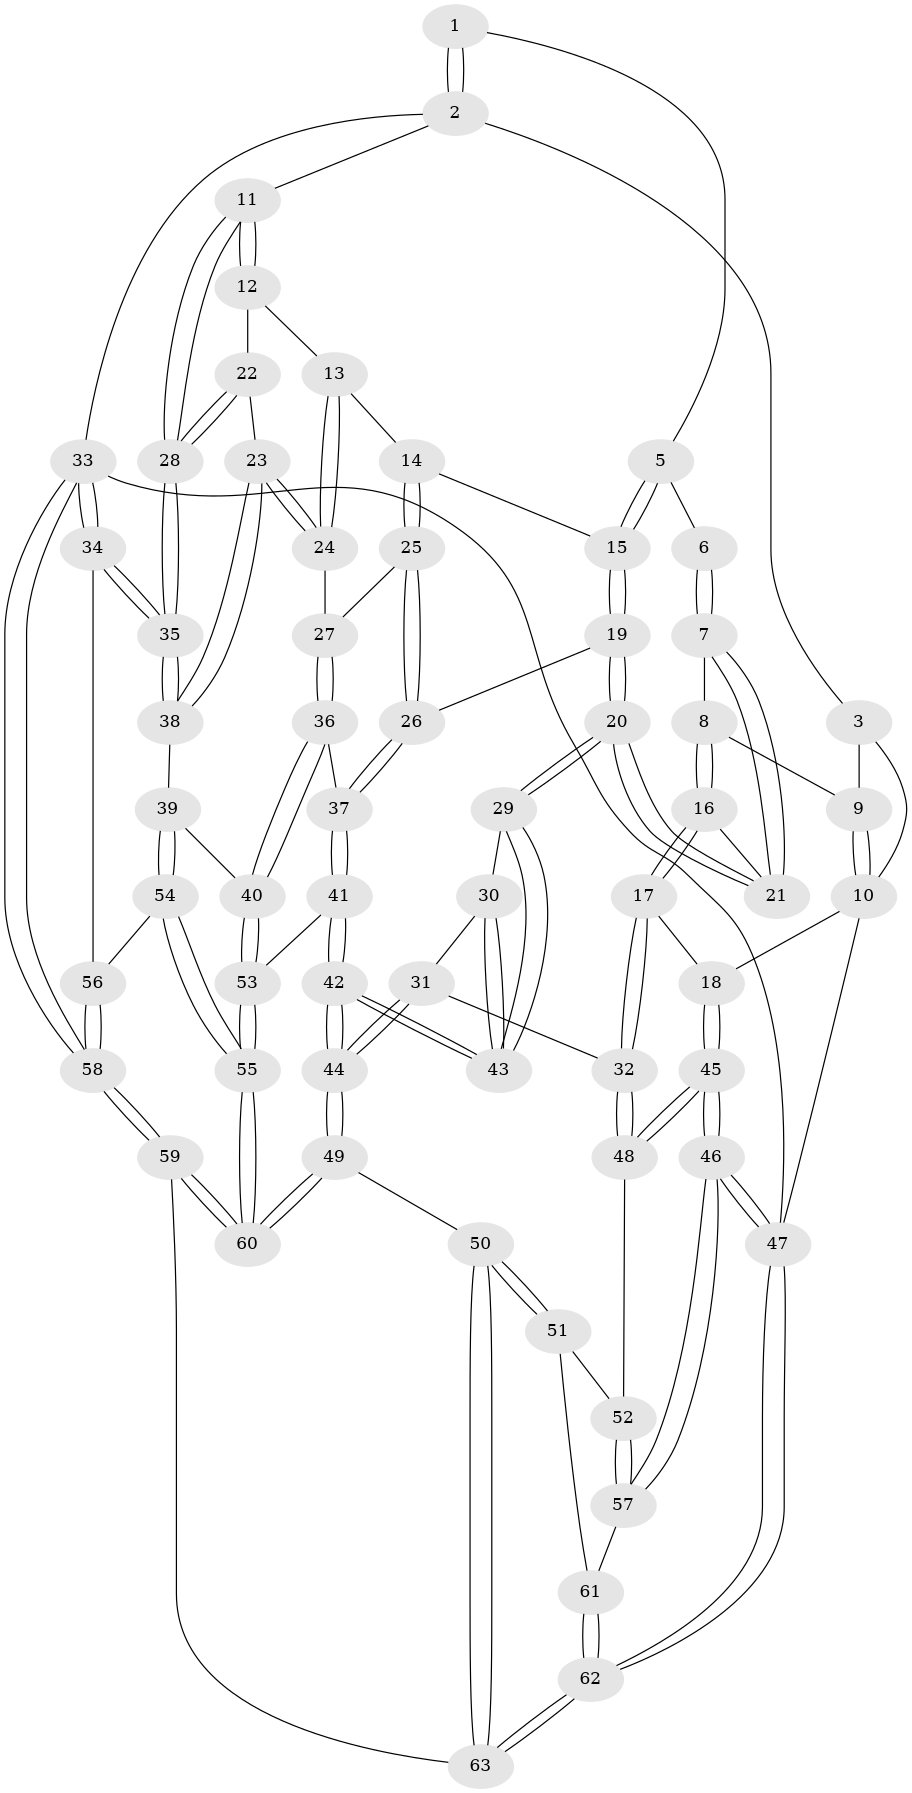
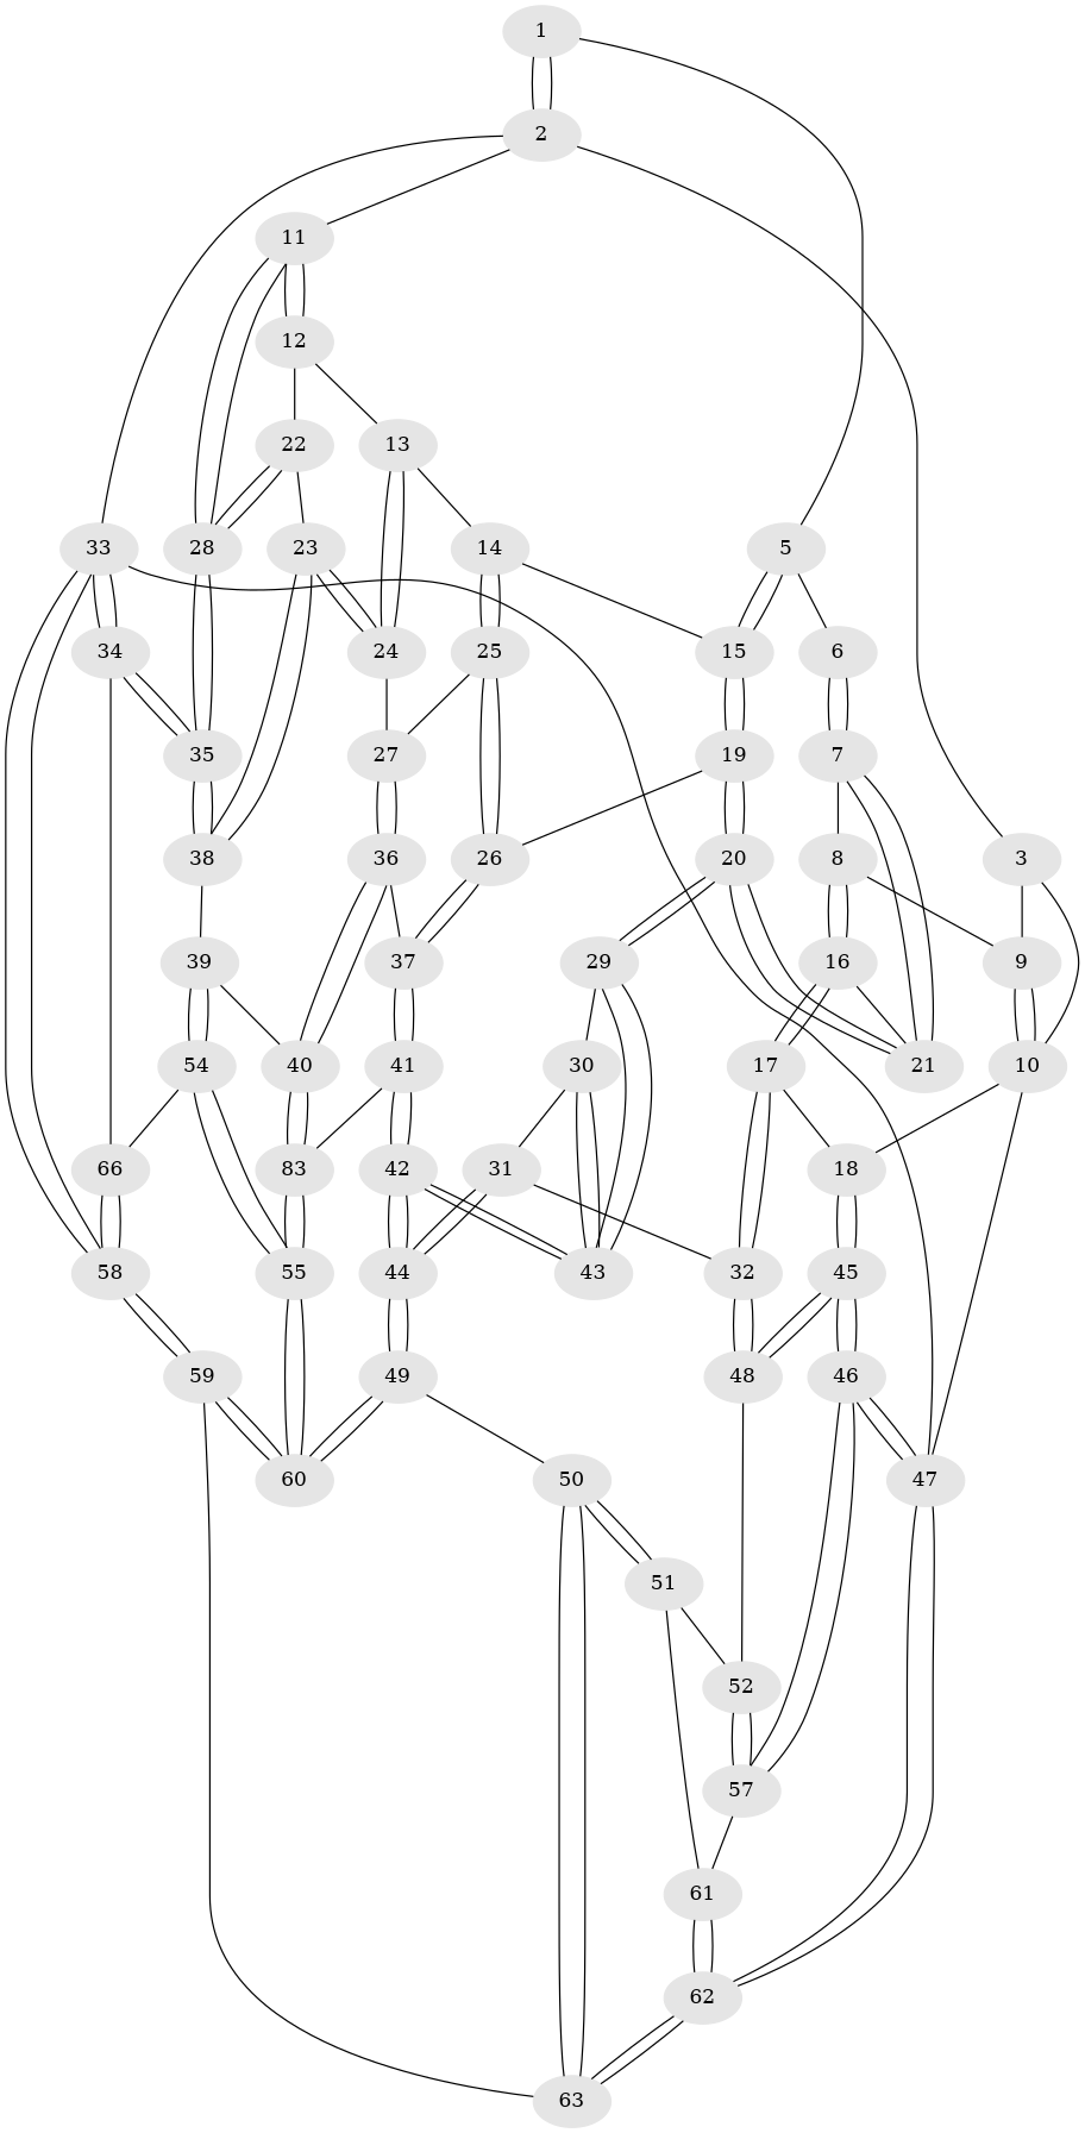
  graph {
    node [color=gray90 style=filled]
    1
    2
    5
    3
    11
    33
    6
    15
    9
    10
    12
    28
    47
    34
    58
    18
    7
    19
    8
    21
    16
    17
    45
    62
    13
    22
    35
    14
    24
    23
    25
    27
    26
    20
    32
    48
    46
    29
    37
    30
    43
    38
    39
    36
    41
    40
    31
    44
    49
    52
-   56
+   56 [label=66]
    59
-   53
+   53 [label=83]
    42
    54
    55
    50
    60
    57
    61
    63
    51
    1 -- 2
    1 -- 2
    1 -- 5
    2 -- 3
    2 -- 11
    2 -- 33
    5 -- 6
    5 -- 15
    5 -- 15
    3 -- 9
    3 -- 10
    11 -- 12
    11 -- 12
    11 -- 28
    11 -- 28
    33 -- 47
    33 -- 34
    33 -- 34
    33 -- 58
    33 -- 58
    6 -- 7
    6 -- 7
    15 -- 19
    15 -- 19
    9 -- 10
    9 -- 10
    10 -- 47
    10 -- 18
    12 -- 13
    12 -- 22
    28 -- 35
    28 -- 35
    47 -- 62
    47 -- 62
    34 -- 35
    34 -- 35
    34 -- 56
    58 -- 59
    58 -- 59
    18 -- 45
    18 -- 45
    7 -- 8
    7 -- 21
    7 -- 21
    19 -- 26
    19 -- 20
    19 -- 20
    8 -- 9
    8 -- 16
    8 -- 16
    16 -- 21
    16 -- 17
    16 -- 17
    17 -- 18
    17 -- 32
    17 -- 32
    45 -- 48
    45 -- 48
    45 -- 46
    45 -- 46
    62 -- 63
    62 -- 63
    13 -- 14
    13 -- 24
    13 -- 24
    22 -- 28
    22 -- 28
    22 -- 23
    35 -- 38
    35 -- 38
    14 -- 15
    14 -- 25
    14 -- 25
    24 -- 27
    23 -- 24
    23 -- 24
    23 -- 38
    23 -- 38
    25 -- 27
    25 -- 26
    25 -- 26
    27 -- 36
    27 -- 36
    26 -- 37
    26 -- 37
    20 -- 21
    20 -- 21
    20 -- 29
    20 -- 29
    32 -- 48
    32 -- 48
    48 -- 52
    46 -- 47
    46 -- 47
    46 -- 57
    46 -- 57
    29 -- 30
    29 -- 43
    29 -- 43
    37 -- 41
    37 -- 41
    30 -- 43
    30 -- 43
    30 -- 31
    38 -- 39
    39 -- 40
    39 -- 54
    39 -- 54
    36 -- 37
    36 -- 40
    36 -- 40
    41 -- 53
    41 -- 42
    41 -- 42
    40 -- 53
    40 -- 53
    31 -- 32
    31 -- 44
    31 -- 44
    44 -- 49
    44 -- 49
    49 -- 50
    49 -- 60
    49 -- 60
    52 -- 57
    52 -- 57
    56 -- 58
    56 -- 58
    59 -- 60
    59 -- 60
    59 -- 63
    53 -- 55
    53 -- 55
    42 -- 43
    42 -- 43
    42 -- 44
    42 -- 44
    54 -- 56
    54 -- 55
    54 -- 55
    55 -- 60
    55 -- 60
    50 -- 63
    50 -- 63
    50 -- 51
    50 -- 51
    57 -- 61
    61 -- 62
    61 -- 62
    51 -- 52
    51 -- 61
  }
